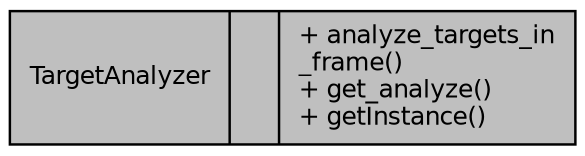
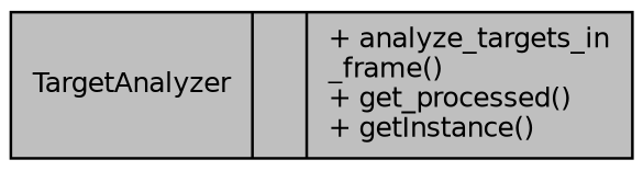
  digraph {
    rankdir=LR
-   n1 [color=black fillcolor=grey75 fontcolor=black fontname=Helvetica fontsize=10 height=0.2 label="{TargetAnalyzer\n||+ analyze_targets_in\l_frame()\l+ get_analyze()\l+ getInstance()\l}" shape=record style=filled width=0.4]
+   n1 [color=black fillcolor=grey75 fontcolor=black fontname=Helvetica fontsize=10 height=0.2 label="{TargetAnalyzer\n||+ analyze_targets_in\l_frame()\l+ get_processed()\l+ getInstance()\l}" shape=record style=filled width=0.4]
  }
